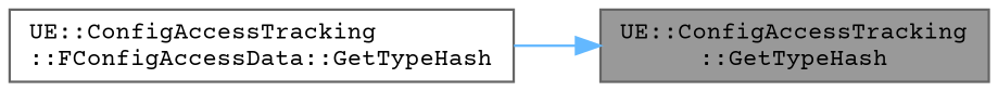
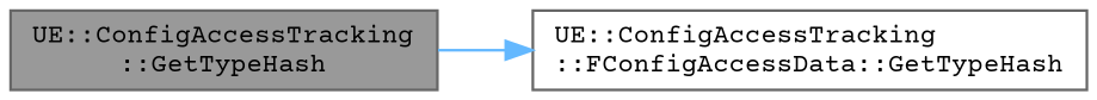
  digraph {
    rankdir=RL
    fontname="Courier Prime"
    node [fontname="Courier Prime" fontsize=10 shape=box style=filled]
    n1 [color=gray40 fillcolor=grey60 fontcolor=black height=0.2 label="UE::ConfigAccessTracking\l::GetTypeHash" width=0.4]
    n2 [color=grey40 fillcolor=white height=0.2 label="UE::ConfigAccessTracking\l::FConfigAccessData::GetTypeHash" width=0.4]
-   n1 -> n2 [color=steelblue1 dir=back fontname="Courier Prime" fontsize=10 labelfontname=Helvetica labelfontsize=10 style=solid]
+   n2 -> n1 [color=steelblue1 dir=back fontname="Courier Prime" fontsize=10 labelfontname=Helvetica labelfontsize=10 style=solid]
  }
